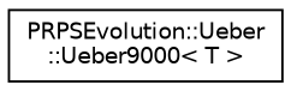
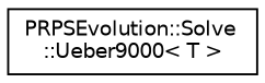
  digraph {
    rankdir=LR
-   n1 [color=black fillcolor=white fontname=Helvetica fontsize=10 height=0.2 label="PRPSEvolution::Ueber\l::Ueber9000\< T \>" shape=record style=filled width=0.4]
+   n1 [color=black fillcolor=white fontname=Helvetica fontsize=10 height=0.2 label="PRPSEvolution::Solve\l::Ueber9000\< T \>" shape=record style=filled width=0.4]
  }
